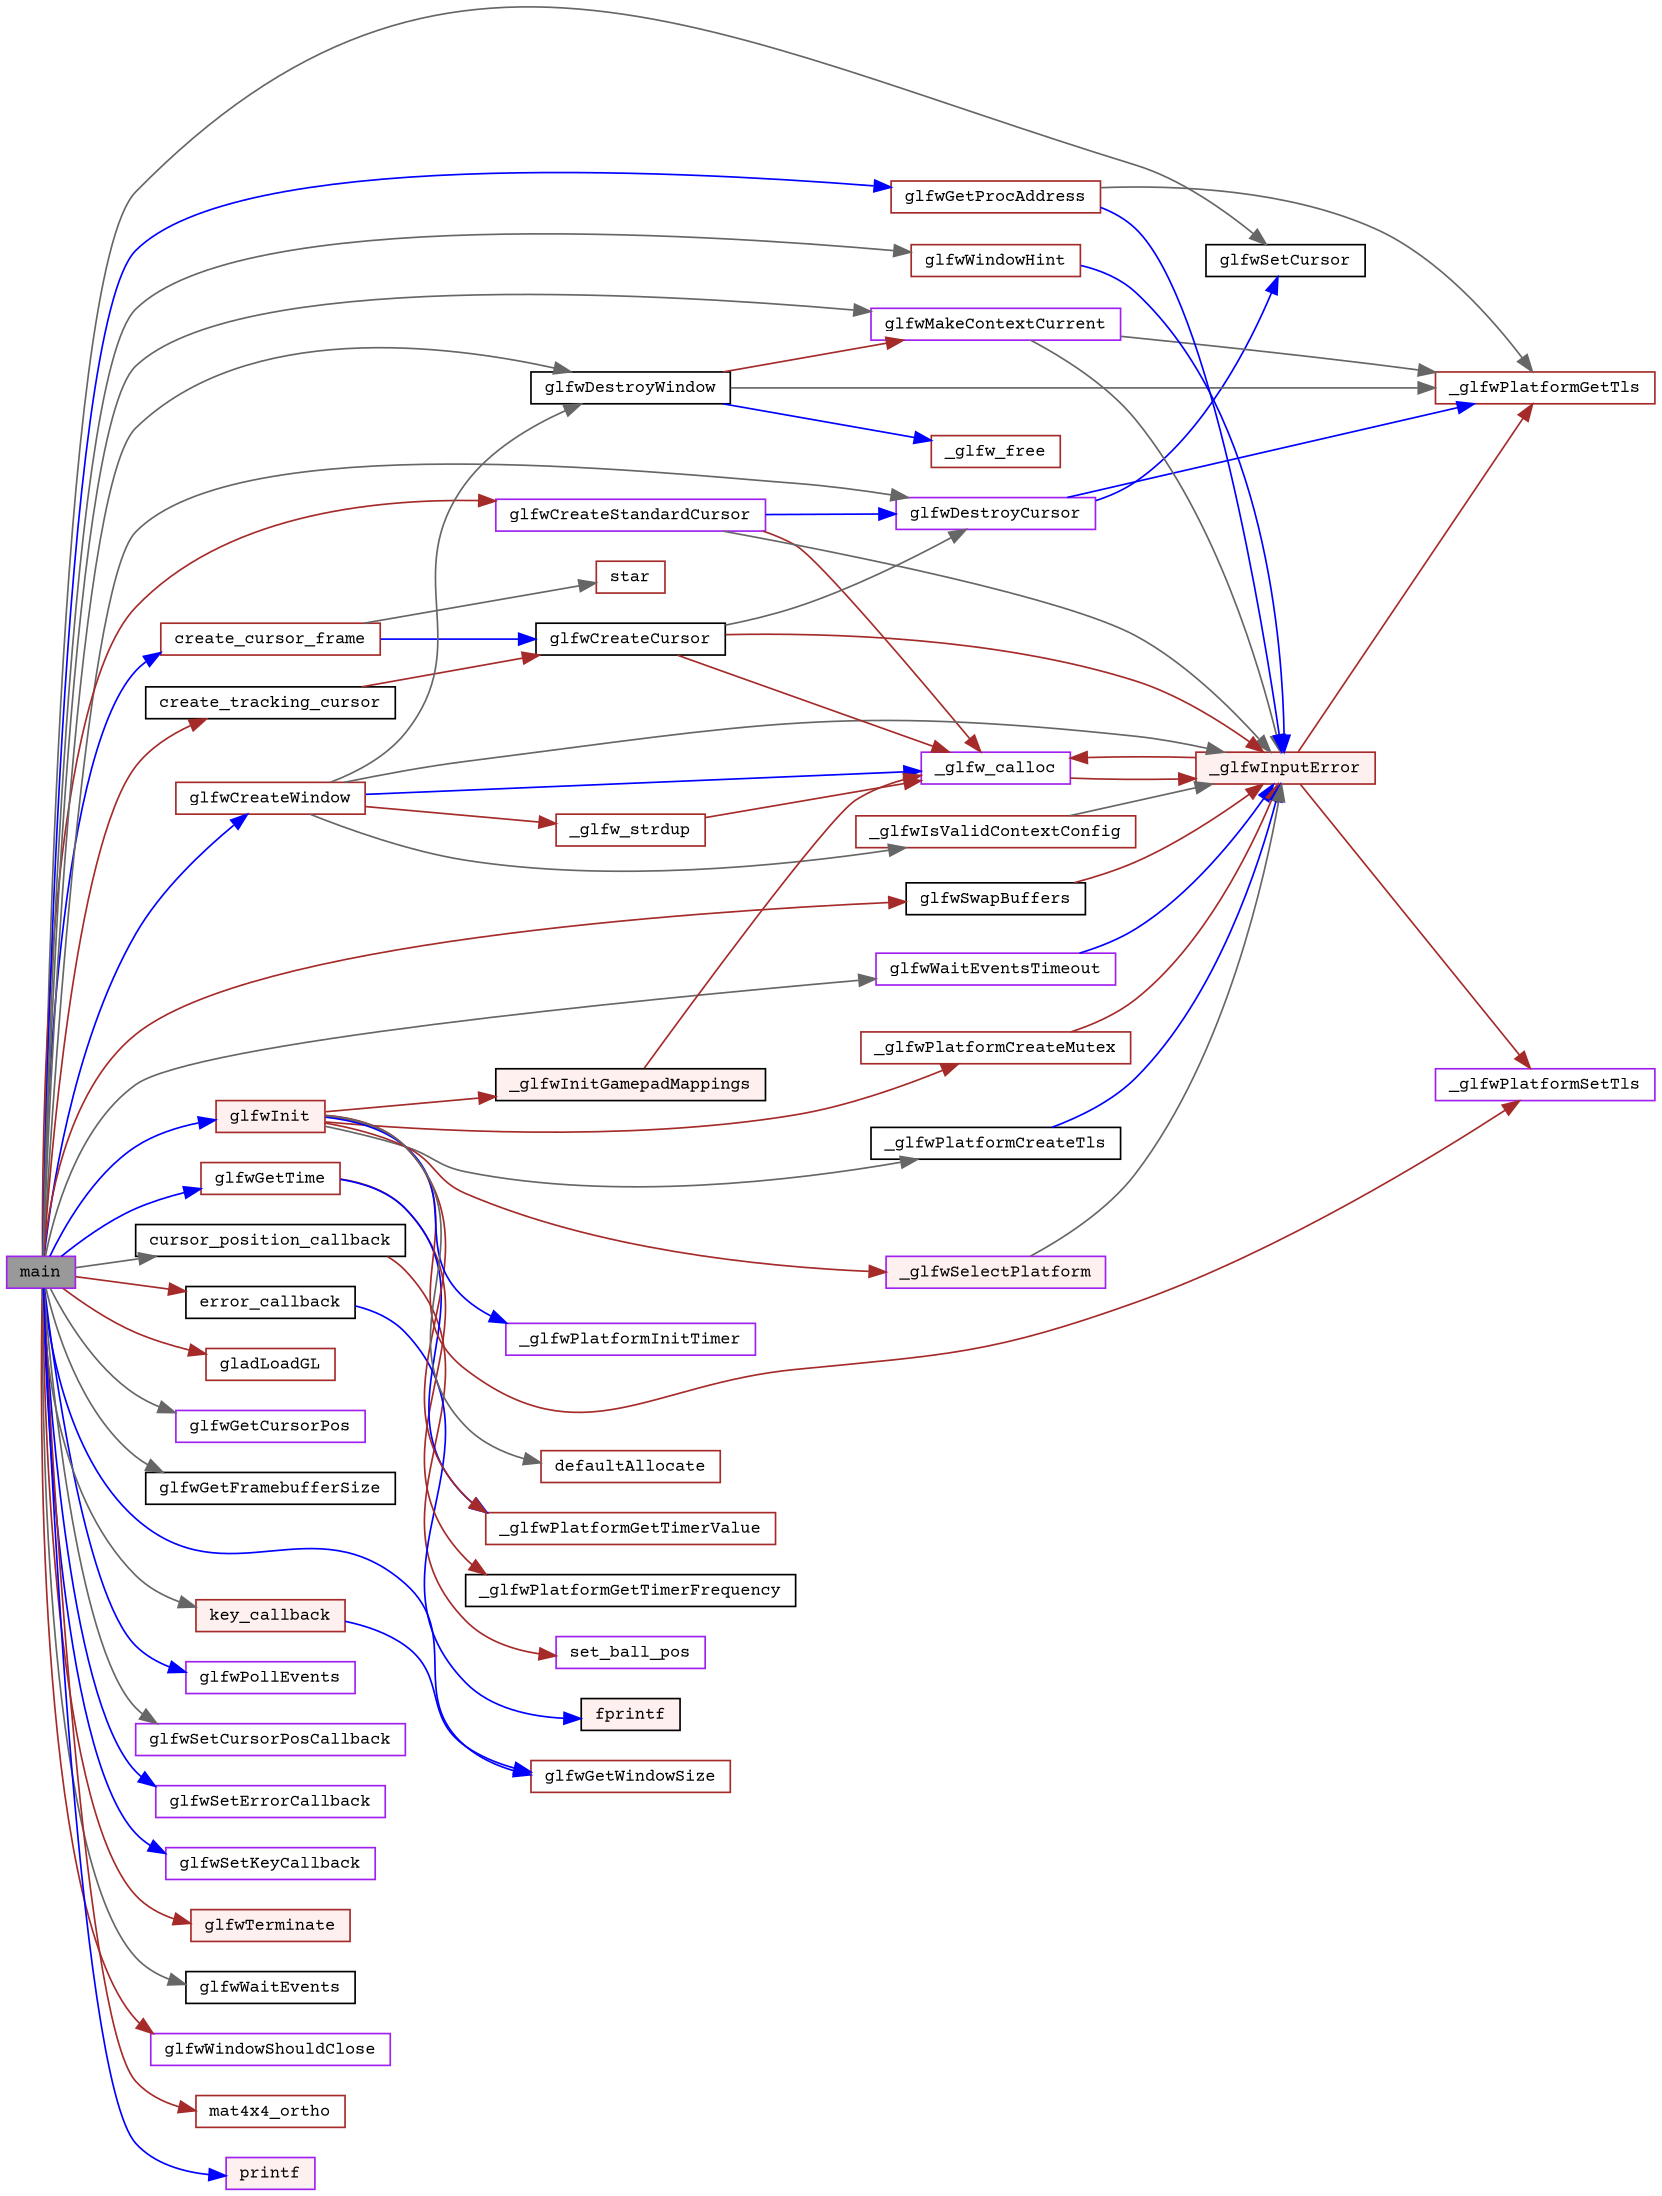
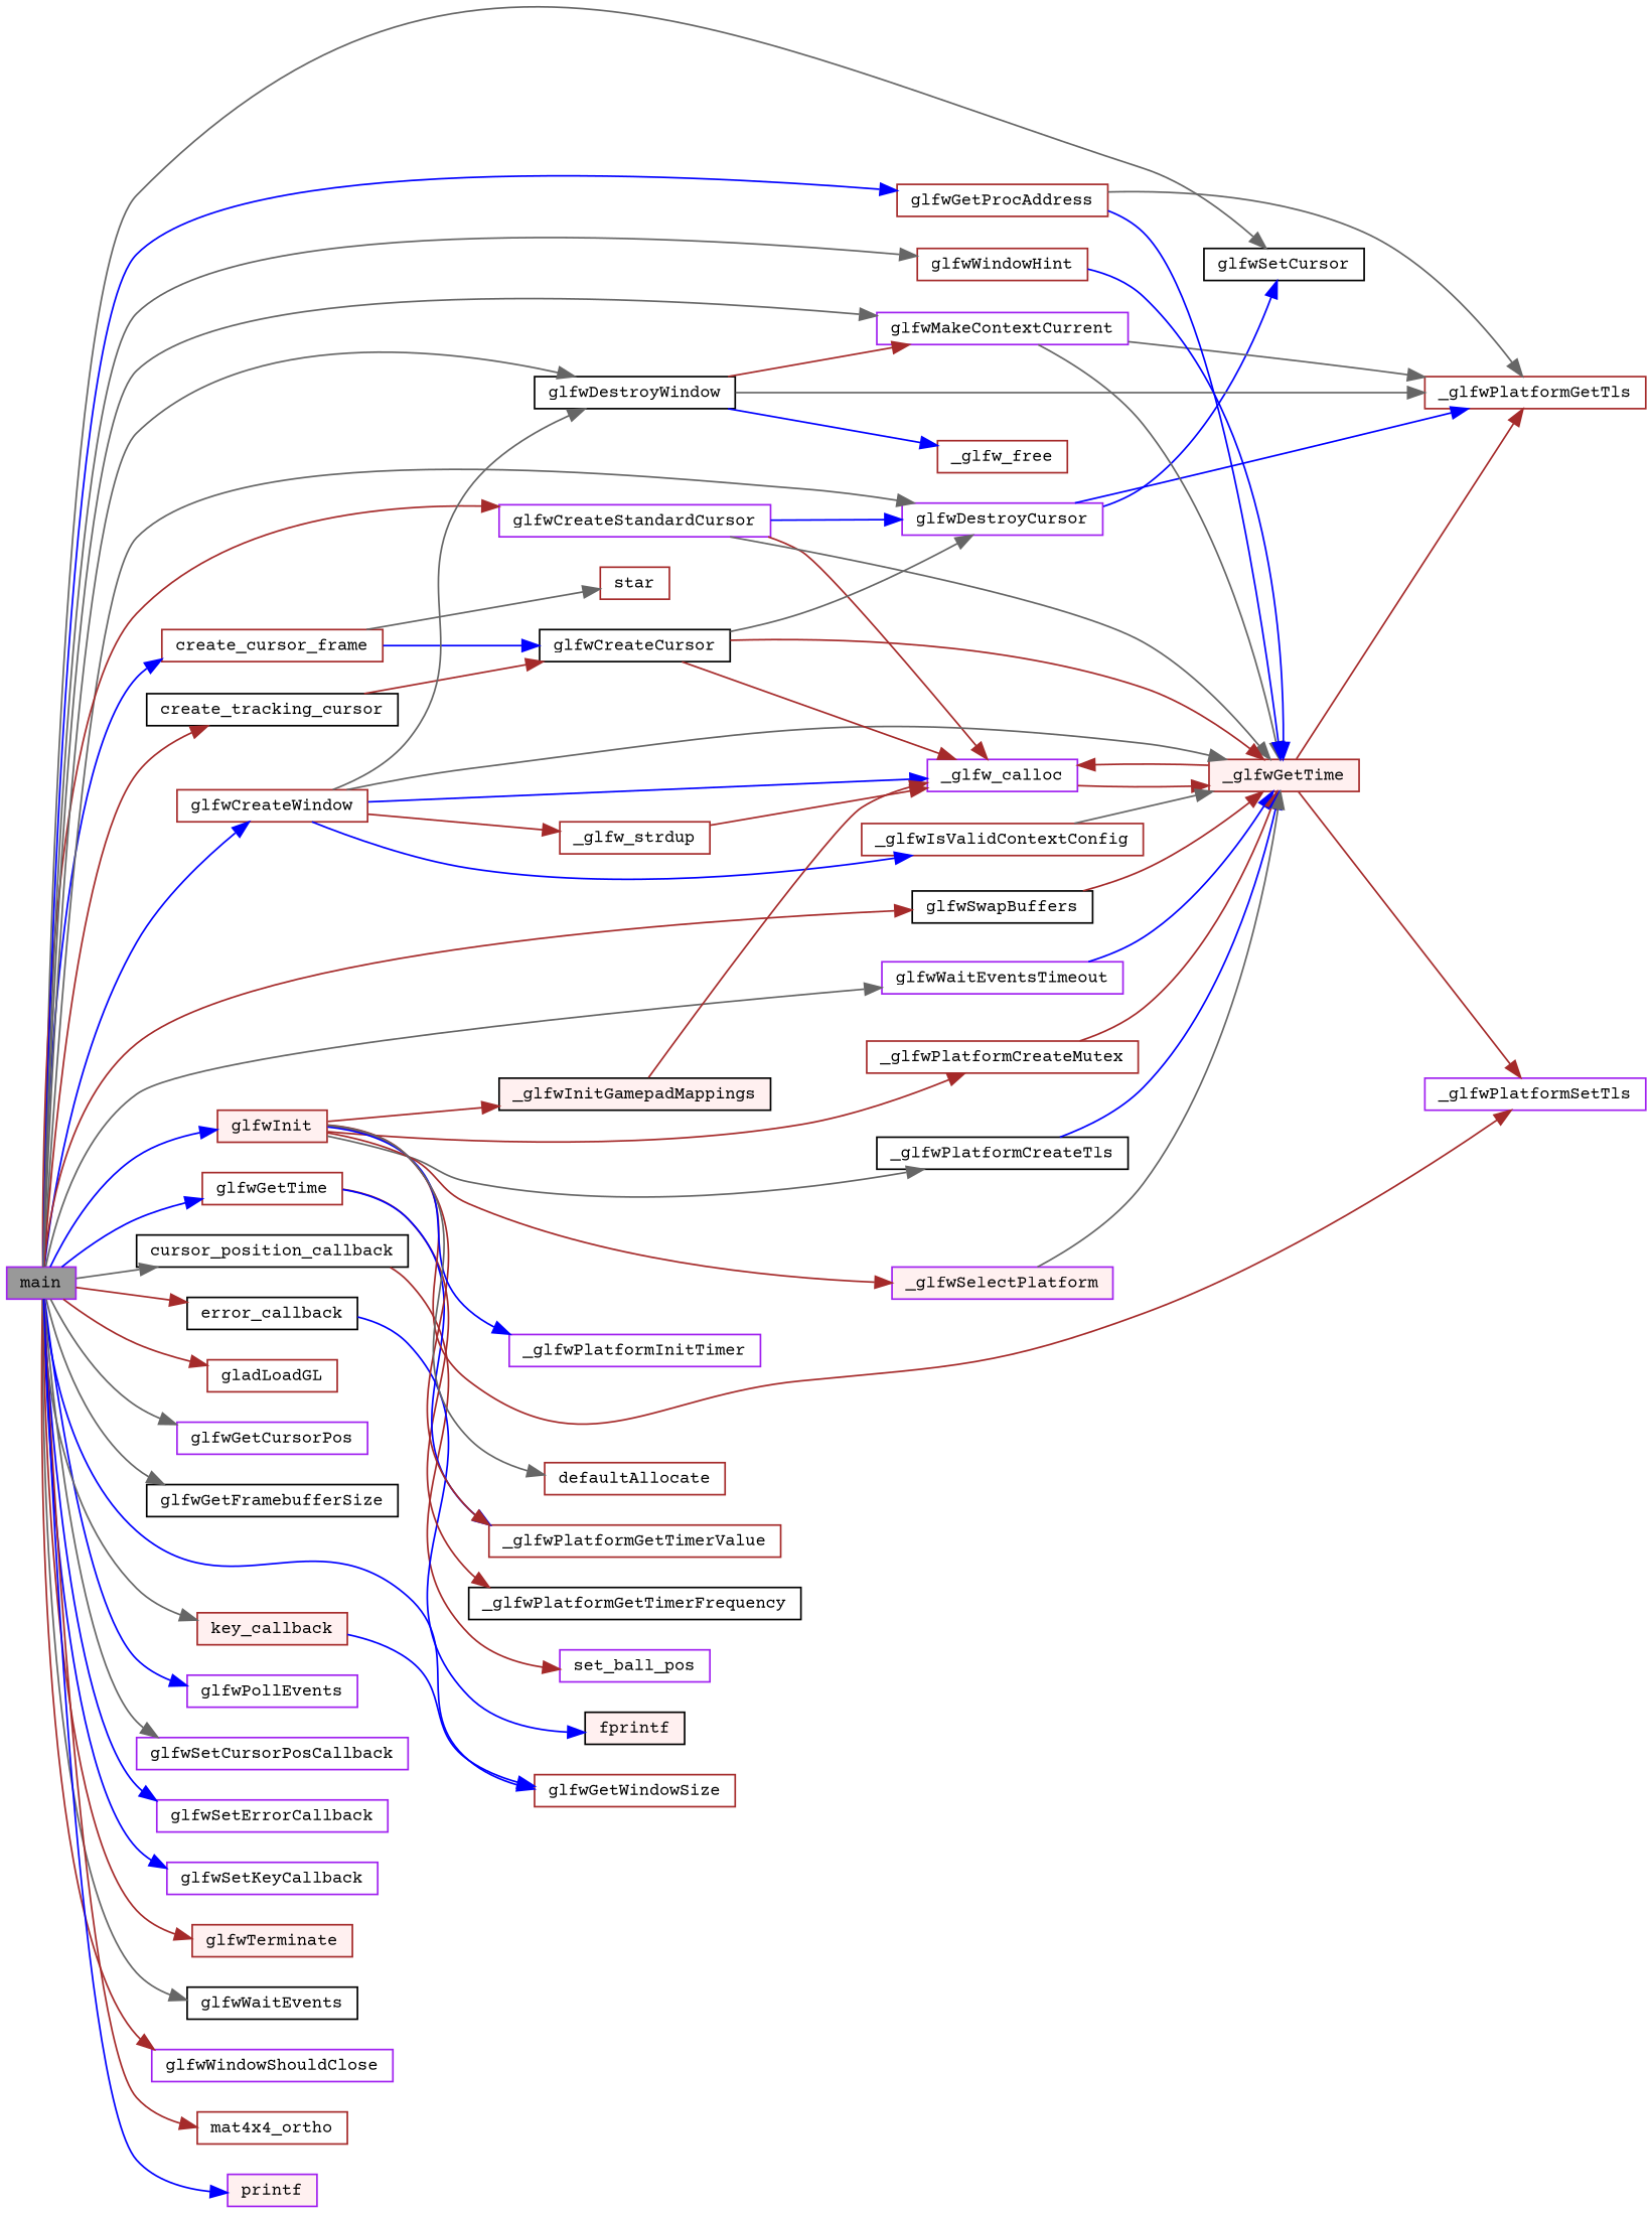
  digraph {
    fontname="Courier Prime"
    rankdir=LR
    node [color=brown fillcolor=white fontname="Courier Prime" fontsize=10 shape=box style=filled]
    edge [color=brown fontname="Courier Prime" fontsize=10 labelfontname=Helvetica labelfontsize=10 style=solid]
    n1 [color=purple fillcolor=grey60 fontcolor=black height=0.2 label=main width=0.4]
    n2 [height=0.2 label=create_cursor_frame width=0.4]
    n3 [color=purple height=0.2 label=glfwDestroyCursor width=0.4]
    n4 [color=black height=0.2 label=glfwSetCursor width=0.4]
    n5 [color=black height=0.2 label=create_tracking_cursor width=0.4]
    n6 [color=black height=0.2 label=cursor_position_callback width=0.4]
    n7 [color=black height=0.2 label=error_callback width=0.4]
    n8 [height=0.2 label=gladLoadGL width=0.4]
    n9 [color=purple height=0.2 label=glfwCreateStandardCursor width=0.4]
    n10 [height=0.2 label=glfwCreateWindow width=0.4]
    n11 [color=black height=0.2 label=glfwDestroyWindow width=0.4]
    n12 [color=purple height=0.2 label=glfwMakeContextCurrent width=0.4]
    n13 [color=purple height=0.2 label=glfwGetCursorPos width=0.4]
    n14 [color=black height=0.2 label=glfwGetFramebufferSize width=0.4]
    n15 [height=0.2 label=glfwGetProcAddress width=0.4]
    n16 [height=0.2 label=glfwGetTime width=0.4]
    n17 [height=0.2 label=glfwGetWindowSize width=0.4]
    n18 [fillcolor="#FFF0F0" height=0.2 label=glfwInit width=0.4]
    n19 [color=purple height=0.2 label=glfwPollEvents width=0.4]
    n20 [color=purple height=0.2 label=glfwSetCursorPosCallback width=0.4]
    n21 [color=purple height=0.2 label=glfwSetErrorCallback width=0.4]
    n22 [color=purple height=0.2 label=glfwSetKeyCallback width=0.4]
    n23 [color=black height=0.2 label=glfwSwapBuffers width=0.4]
    n24 [fillcolor="#FFF0F0" height=0.2 label=glfwTerminate width=0.4]
    n25 [color=black height=0.2 label=glfwWaitEvents width=0.4]
    n26 [color=purple height=0.2 label=glfwWaitEventsTimeout width=0.4]
    n27 [height=0.2 label=glfwWindowHint width=0.4]
    n28 [color=purple height=0.2 label=glfwWindowShouldClose width=0.4]
    n29 [fillcolor="#FFF0F0" height=0.2 label=key_callback width=0.4]
    n30 [height=0.2 label=mat4x4_ortho width=0.4]
    n31 [color=purple fillcolor="#FFF0F0" height=0.2 label=printf width=0.4]
    n32 [color=black height=0.2 label=glfwCreateCursor width=0.4]
    n33 [height=0.2 label=star width=0.4]
    n34 [height=0.2 label=_glfwPlatformGetTls width=0.4]
    n35 [color=purple height=0.2 label=set_ball_pos width=0.4]
    n36 [color=black fillcolor="#FFF0F0" height=0.2 label=fprintf width=0.4]
    n37 [color=purple height=0.2 label=_glfw_calloc width=0.4]
-   n38 [fillcolor="#FFF0F0" height=0.2 label=_glfwInputError width=0.4]
+   n38 [fillcolor="#FFF0F0" height=0.2 label=_glfwGetTime width=0.4]
    n39 [height=0.2 label=_glfw_strdup width=0.4]
    n40 [height=0.2 label=_glfwIsValidContextConfig width=0.4]
    n41 [height=0.2 label=_glfw_free width=0.4]
    n42 [color=black height=0.2 label=_glfwPlatformGetTimerFrequency width=0.4]
    n43 [height=0.2 label=_glfwPlatformGetTimerValue width=0.4]
    n44 [color=purple height=0.2 label=_glfwPlatformSetTls width=0.4]
    n45 [color=black fillcolor="#FFF0F0" height=0.2 label=_glfwInitGamepadMappings width=0.4]
    n46 [height=0.2 label=_glfwPlatformCreateMutex width=0.4]
    n47 [color=black height=0.2 label=_glfwPlatformCreateTls width=0.4]
    n48 [color=purple height=0.2 label=_glfwPlatformInitTimer width=0.4]
    n49 [color=purple fillcolor="#FFF0F0" height=0.2 label=_glfwSelectPlatform width=0.4]
    n50 [height=0.2 label=defaultAllocate width=0.4]
    n1 -> n2 [color=blue]
    n1 -> n3 [color=gray40]
    n1 -> n4 [color=gray40]
    n1 -> n5
    n1 -> n6 [color=gray40]
    n1 -> n7
    n1 -> n8
    n1 -> n9
    n1 -> n10 [color=blue]
    n1 -> n11 [color=gray40]
    n1 -> n12 [color=gray40]
    n1 -> n13 [color=gray40]
    n1 -> n14 [color=gray40]
    n1 -> n15 [color=blue]
    n1 -> n16 [color=blue]
    n1 -> n17 [color=blue]
    n1 -> n18 [color=blue]
    n1 -> n19 [color=blue]
    n1 -> n20 [color=gray40]
    n1 -> n21 [color=blue]
    n1 -> n22 [color=blue]
    n1 -> n23
    n1 -> n24
    n1 -> n25 [color=gray40]
    n1 -> n26 [color=gray40]
    n1 -> n27 [color=gray40]
    n1 -> n28
    n1 -> n29 [color=gray40]
    n1 -> n30
    n1 -> n31 [color=blue]
    n2 -> n32 [color=blue]
    n2 -> n33 [color=gray40]
    n3 -> n4 [color=blue]
    n3 -> n34 [color=blue]
    n5 -> n32
    n6 -> n35
    n7 -> n36 [color=blue]
    n9 -> n3 [color=blue]
    n9 -> n37
    n9 -> n38 [color=gray40]
    n10 -> n11 [color=gray40]
    n10 -> n37 [color=blue]
    n10 -> n38 [color=gray40]
    n10 -> n39
-   n10 -> n40 [color=gray40]
+   n10 -> n40 [color=blue]
    n11 -> n12
    n11 -> n34 [color=gray40]
    n11 -> n41 [color=blue]
    n12 -> n34 [color=gray40]
    n12 -> n38 [color=gray40]
    n15 -> n34 [color=gray40]
    n15 -> n38 [color=blue]
    n16 -> n42
    n16 -> n43 [color=blue]
    n18 -> n43
    n18 -> n44
    n18 -> n45
    n18 -> n46
    n18 -> n47 [color=gray40]
    n18 -> n48 [color=blue]
    n18 -> n49
    n18 -> n50 [color=gray40]
    n23 -> n38
    n26 -> n38 [color=blue]
    n27 -> n38 [color=blue]
    n29 -> n17 [color=blue]
    n32 -> n3 [color=gray40]
    n32 -> n37
    n32 -> n38
    n37 -> n38
    n38 -> n34
    n38 -> n37
    n38 -> n44
    n39 -> n37
    n40 -> n38 [color=gray40]
    n45 -> n37
    n46 -> n38
    n47 -> n38 [color=blue]
    n49 -> n38 [color=gray40]
  }
